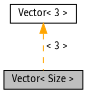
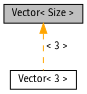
  digraph {
    fontname="Fira Sans"
    node [color=black fontname="Fira Sans" fontsize=10 shape=record style=filled]
    n1 [fillcolor=grey75 fontcolor=black height=0.2 label="Vector\< Size \>" width=0.4]
    n2 [fillcolor=white height=0.2 label="Vector\< 3 \>" width=0.4]
-   n2 -> n1 [color=orange dir=back fontname="Fira Sans" fontsize=10 label=" \< 3 \>" labelfontname=Helvetica labelfontsize=10 style=dashed]
+   n1 -> n2 [color=orange dir=back fontname="Fira Sans" fontsize=10 label=" \< 3 \>" labelfontname=Helvetica labelfontsize=10 style=dashed]
  }
